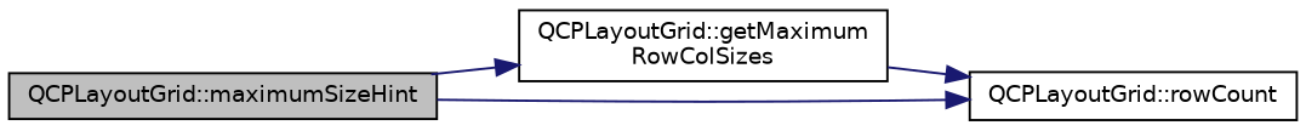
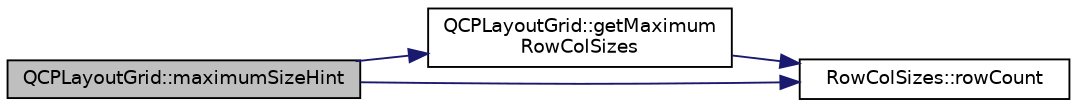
  digraph {
    rankdir=LR
    node [color=black fillcolor=white fontname=Helvetica fontsize=10 shape=record style=filled]
    edge [color=midnightblue fontname=Helvetica fontsize=10 labelfontname=Helvetica labelfontsize=10 style=solid]
    n1 [fillcolor=grey75 fontcolor=black height=0.2 label="QCPLayoutGrid::maximumSizeHint" width=0.4]
    n2 [height=0.2 label="QCPLayoutGrid::getMaximum\lRowColSizes" width=0.4]
-   n3 [height=0.2 label="QCPLayoutGrid::rowCount" width=0.4]
+   n3 [height=0.2 label="RowColSizes::rowCount" width=0.4]
    n1 -> n2
    n1 -> n3
    n2 -> n3
  }
